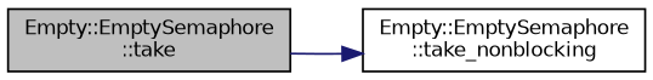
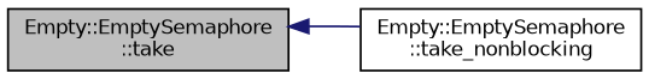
  digraph {
    rankdir=LR
    node [color=black fontname=Helvetica fontsize=10 shape=record style=filled]
    n1 [fillcolor=grey75 fontcolor=black height=0.2 label="Empty::EmptySemaphore\l::take" width=0.4]
    n2 [fillcolor=white height=0.2 label="Empty::EmptySemaphore\l::take_nonblocking" width=0.4]
-   n1 -> n2 [color=midnightblue fontname=Helvetica fontsize=10 labelfontname=Helvetica labelfontsize=10 style=solid]
+   n2 -> n1 [color=midnightblue fontname=Helvetica fontsize=10 labelfontname=Helvetica labelfontsize=10 style=solid]
  }
